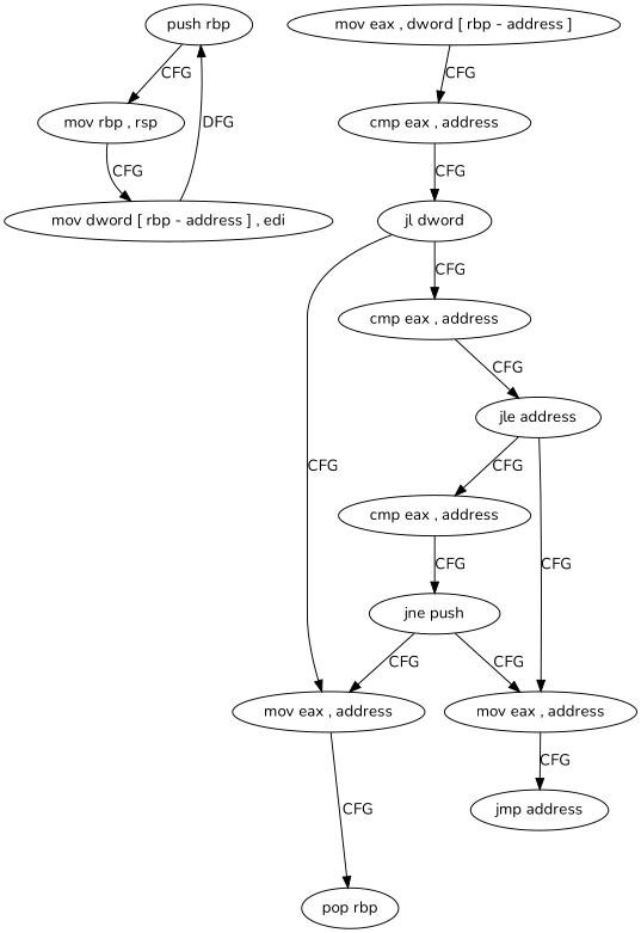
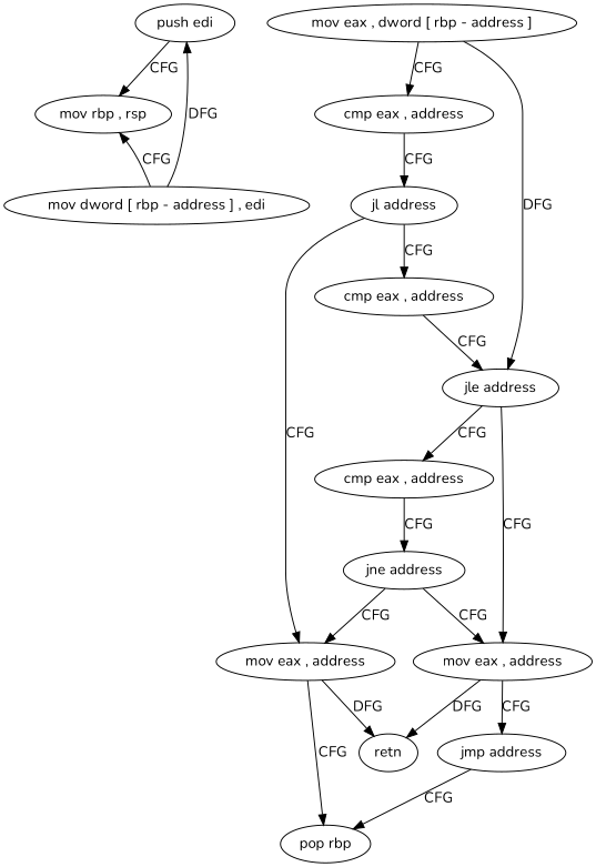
  digraph {
    fontname=Nunito
    node [fontname=Nunito]
    edge [fontname=Nunito]
-   n1 [label="push rbp"]
+   n1 [label="push edi"]
    n2 [label="mov rbp , rsp"]
    n3 [label="mov dword [ rbp - address ] , edi"]
    n4 [label="mov eax , dword [ rbp - address ]"]
    n5 [label="cmp eax , address"]
    n6 [label="jle address"]
-   n7 [label="jl dword"]
+   n7 [label="jl address"]
    n8 [label="mov eax , address"]
    n9 [label="cmp eax , address"]
    n10 [label="mov eax , address"]
    n11 [label="cmp eax , address"]
-   n12 [label="jne push"]
+   n12 [label="jne address"]
    n13 [label="pop rbp"]
+   n14 [label=retn]
    n15 [label="jmp address"]
    n1 -> n2 [label=CFG]
-   n2 -> n3 [label=CFG]
+   n3 -> n2 [label=CFG]
    n3 -> n1 [label=DFG]
    n4 -> n5 [label=CFG]
+   n4 -> n6 [label=DFG]
    n5 -> n7 [label=CFG]
    n6 -> n10 [label=CFG]
    n6 -> n11 [label=CFG]
    n7 -> n8 [label=CFG]
    n7 -> n9 [label=CFG]
    n8 -> n13 [label=CFG]
+   n8 -> n14 [label=DFG]
    n9 -> n6 [label=CFG]
+   n10 -> n14 [label=DFG]
    n10 -> n15 [label=CFG]
    n11 -> n12 [label=CFG]
    n12 -> n8 [label=CFG]
    n12 -> n10 [label=CFG]
+   n15 -> n13 [label=CFG]
  }
